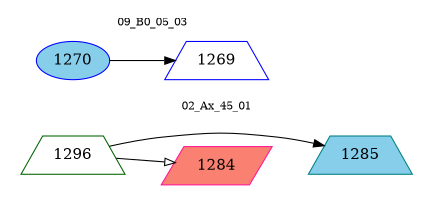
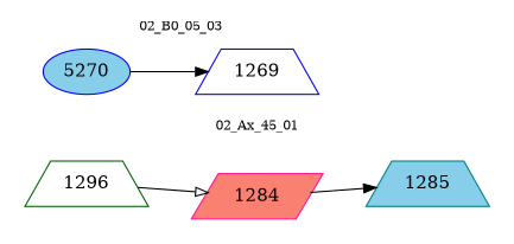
  digraph {
    rankdir=LR
    node [color=blue fillcolor=white shape=trapezium style=filled]
    edge [arrowhead=normal color=black]
    n1 [color=darkgreen label=1296]
    n2 [color=deeppink fillcolor=salmon label=1284 shape=parallelogram]
    n3 [color=teal fillcolor=skyblue label=1285]
-   n4 [fillcolor=skyblue label=1270 shape=ellipse]
+   n4 [fillcolor=skyblue label=5270 shape=ellipse]
    n5 [label=1269]
    subgraph cluster_1 {
      color=white
      fontsize=10
      label="02_Ax_45_01"
      n1
      n2
      n3
    }
    subgraph cluster_2 {
      color=white
      fontsize=10
-     label="09_B0_05_03"
+     label="02_B0_05_03"
      n4
      n5
    }
    n1 -> n2 [arrowhead=onormal]
-   n1 -> n3
+   n2 -> n3
    n4 -> n5
  }
